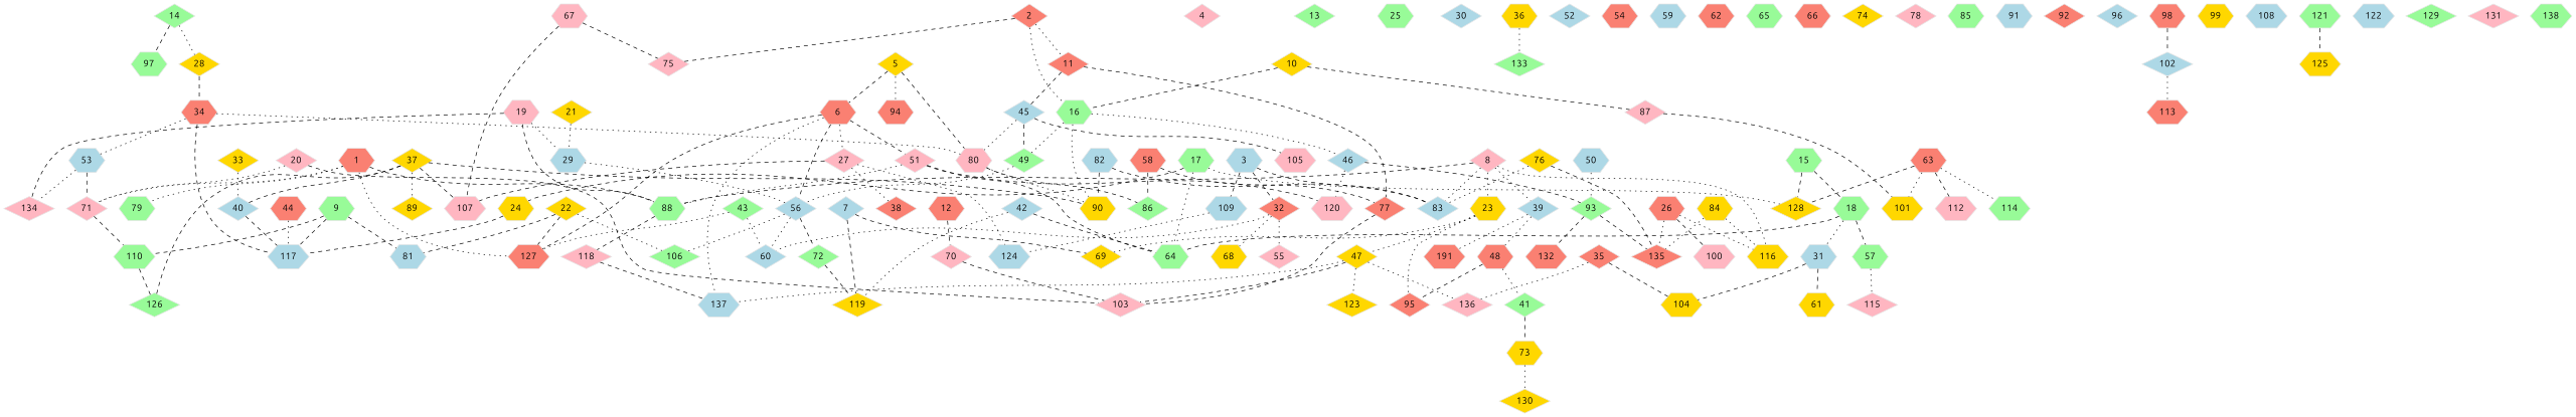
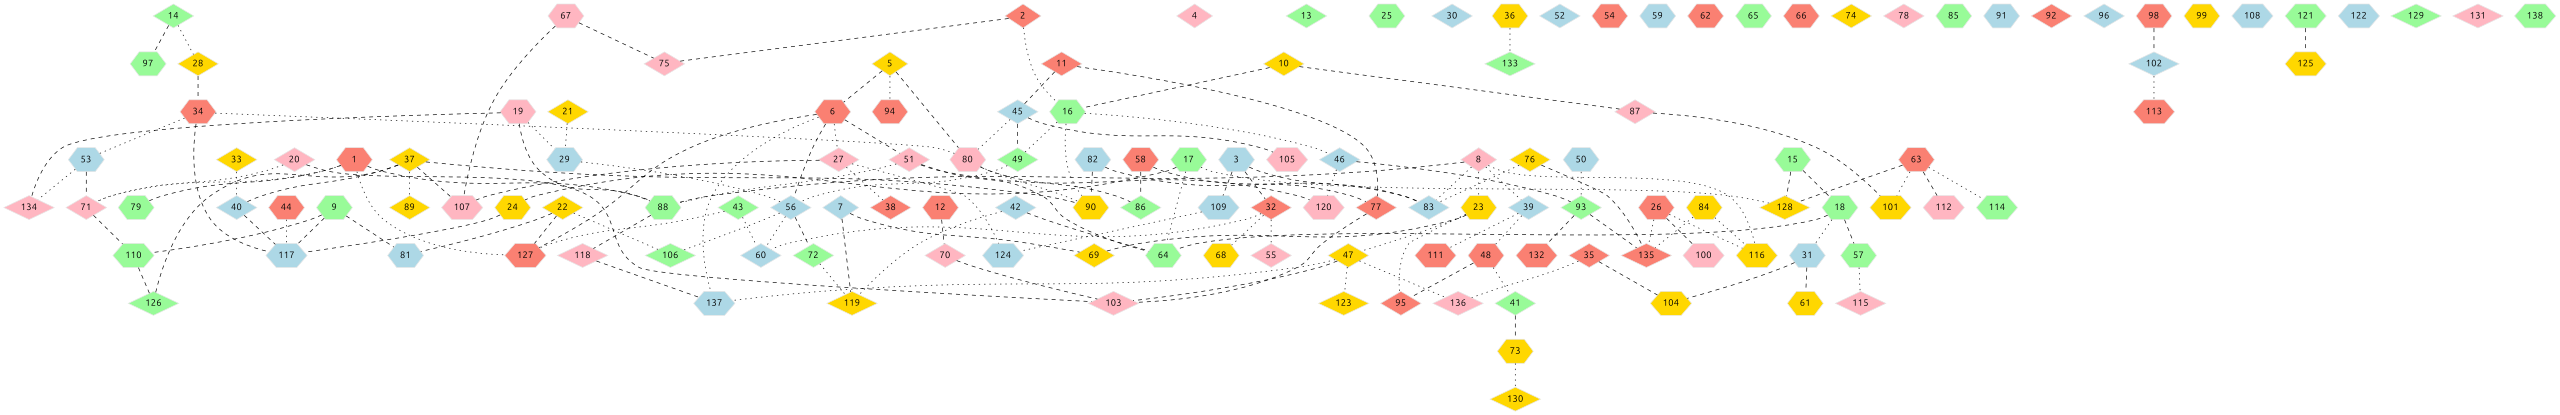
  graph {
    fontname=Ubuntu
    node [color=gray90 fillcolor=palegreen fontname=Ubuntu shape=hexagon style=filled]
    edge [fontname=Ubuntu style=dashed]
    1 [fillcolor=salmon]
    71 [fillcolor=lightpink shape=diamond]
    79
    88
    127 [fillcolor=salmon]
    110
    118 [fillcolor=lightpink shape=diamond]
    2 [fillcolor=salmon shape=diamond]
    11 [fillcolor=salmon shape=diamond]
    16
    75 [fillcolor=lightpink shape=diamond]
    45 [fillcolor=lightblue shape=diamond]
    77 [fillcolor=salmon shape=diamond]
    46 [fillcolor=lightblue shape=diamond]
    49 [shape=diamond]
    90 [fillcolor=gold]
    3 [fillcolor=lightblue]
    32 [fillcolor=salmon shape=diamond]
    83 [fillcolor=lightblue shape=diamond]
    109 [fillcolor=lightblue]
    55 [fillcolor=lightpink shape=diamond]
    60 [fillcolor=lightblue shape=diamond]
    68 [fillcolor=gold]
    124 [fillcolor=lightblue]
    4 [fillcolor=lightpink shape=diamond]
    5 [fillcolor=gold shape=diamond]
    6 [fillcolor=salmon]
    80 [fillcolor=lightpink]
    94 [fillcolor=salmon]
    27 [fillcolor=lightpink shape=diamond]
    51 [fillcolor=lightpink shape=diamond]
    56 [fillcolor=lightblue shape=diamond]
    137 [fillcolor=lightblue]
    86 [shape=diamond]
    38 [fillcolor=salmon shape=diamond]
    107 [fillcolor=lightpink]
    64
    120 [fillcolor=lightpink]
    106 [shape=diamond]
    72 [shape=diamond]
    7 [fillcolor=lightblue shape=diamond]
    69 [fillcolor=gold shape=diamond]
    119 [fillcolor=gold shape=diamond]
    8 [fillcolor=lightpink shape=diamond]
    23 [fillcolor=gold]
    39 [fillcolor=lightblue shape=diamond]
    116 [fillcolor=gold]
    47 [fillcolor=gold shape=diamond]
    95 [fillcolor=salmon shape=diamond]
    48 [fillcolor=salmon]
-   111 [fillcolor=salmon label=191]
+   111 [fillcolor=salmon]
    81 [fillcolor=lightblue]
    9
    117 [fillcolor=lightblue]
    126 [shape=diamond]
    10 [fillcolor=gold shape=diamond]
    87 [fillcolor=lightpink shape=diamond]
    101 [fillcolor=gold]
    105 [fillcolor=lightpink]
    103 [fillcolor=lightpink shape=diamond]
    12 [fillcolor=salmon]
    70 [fillcolor=lightpink shape=diamond]
    13 [shape=diamond]
    14 [shape=diamond]
    28 [fillcolor=gold shape=diamond]
    97
    34 [fillcolor=salmon]
    15
    18
    128 [fillcolor=gold shape=diamond]
    31 [fillcolor=lightblue]
    57
    93 [shape=diamond]
    17
    24 [fillcolor=gold]
    61 [fillcolor=gold]
    104 [fillcolor=gold]
    115 [fillcolor=lightpink shape=diamond]
    19 [fillcolor=lightpink]
    29 [fillcolor=lightblue]
    134 [fillcolor=lightpink shape=diamond]
    20 [fillcolor=lightpink shape=diamond]
    21 [fillcolor=gold shape=diamond]
    22 [fillcolor=gold shape=diamond]
    136 [fillcolor=lightpink shape=diamond]
    123 [fillcolor=gold shape=diamond]
    25
    26 [fillcolor=salmon]
    100 [fillcolor=lightpink]
    135 [fillcolor=salmon shape=diamond]
    53 [fillcolor=lightblue]
    30 [fillcolor=lightblue shape=diamond]
    33 [fillcolor=gold shape=diamond]
    40 [fillcolor=lightblue shape=diamond]
    35 [fillcolor=salmon shape=diamond]
    36 [fillcolor=gold]
    133 [shape=diamond]
    37 [fillcolor=gold shape=diamond]
    89 [fillcolor=gold shape=diamond]
    42 [fillcolor=lightblue shape=diamond]
    41 [shape=diamond]
    73 [fillcolor=gold]
    130 [fillcolor=gold shape=diamond]
    43 [shape=diamond]
    44 [fillcolor=salmon]
    132 [fillcolor=salmon]
    50 [fillcolor=lightblue]
    52 [fillcolor=lightblue shape=diamond]
    54 [fillcolor=salmon]
    58 [fillcolor=salmon]
    59 [fillcolor=lightblue]
    62 [fillcolor=salmon]
    63 [fillcolor=salmon]
    112 [fillcolor=lightpink]
    114
    65
    66 [fillcolor=salmon]
    67 [fillcolor=lightpink]
    74 [fillcolor=gold shape=diamond]
    76 [fillcolor=gold shape=diamond]
    78 [fillcolor=lightpink shape=diamond]
    82 [fillcolor=lightblue]
    84 [fillcolor=gold]
    85
    91 [fillcolor=lightblue]
    92 [fillcolor=salmon shape=diamond]
    96 [fillcolor=lightblue shape=diamond]
    98 [fillcolor=salmon]
    102 [fillcolor=lightblue shape=diamond]
    113 [fillcolor=salmon]
    99 [fillcolor=gold]
    108 [fillcolor=lightblue]
    125 [fillcolor=gold]
    121
    122 [fillcolor=lightblue]
    129 [shape=diamond]
    131 [fillcolor=lightpink shape=diamond]
    138
    1 -- 71 [style=dotted]
-   1 -- 79 [style=dotted]
+   1 -- 79
    1 -- 88
    1 -- 127 [style=dotted]
    71 -- 110
    88 -- 118
    110 -- 126
    118 -- 137
-   2 -- 11 [style=dotted]
    2 -- 16 [style=dotted]
    2 -- 75
    11 -- 45
    11 -- 77
    16 -- 46 [style=dotted]
    16 -- 49 [style=dotted]
    16 -- 90 [style=dotted]
    45 -- 49
    45 -- 80 [style=dotted]
    45 -- 105
    77 -- 103
    46 -- 120 [style=dotted]
    46 -- 93
    49 -- 56 [style=dotted]
    3 -- 32
    3 -- 83
    3 -- 109
    32 -- 55 [style=dotted]
    32 -- 60 [style=dotted]
    32 -- 68 [style=dotted]
    109 -- 124 [style=dotted]
    5 -- 6
    5 -- 80
    5 -- 94 [style=dotted]
    6 -- 127
    6 -- 27 [style=dotted]
    6 -- 51
    6 -- 56
    6 -- 137 [style=dotted]
    80 -- 90 [style=dotted]
    80 -- 86
    27 -- 124 [style=dotted]
    27 -- 38 [style=dotted]
    27 -- 107
    51 -- 88 [style=dotted]
    51 -- 64
    51 -- 120
    56 -- 60 [style=dotted]
    56 -- 106 [style=dotted]
    56 -- 72
-   72 -- 119
+   72 -- 119 [style=dotted]
    7 -- 69
    7 -- 119
    8 -- 88
    8 -- 83 [style=dotted]
    8 -- 23 [style=dotted]
    8 -- 39 [style=dotted]
    8 -- 116 [style=dotted]
-   23 -- 69 [style=dotted]
+   23 -- 69
    23 -- 47 [style=dotted]
    23 -- 95 [style=dotted]
    39 -- 48 [style=dotted]
    39 -- 111 [style=dotted]
    47 -- 137 [style=dotted]
    47 -- 103
    47 -- 136 [style=dotted]
    47 -- 123 [style=dotted]
    48 -- 95
    48 -- 41 [style=dotted]
    9 -- 110
    9 -- 81
    9 -- 117
    10 -- 16
    10 -- 87
    87 -- 101
    12 -- 70
    70 -- 103
    14 -- 28 [style=dotted]
    14 -- 97
    28 -- 34
    34 -- 80 [style=dotted]
    34 -- 117
    34 -- 53 [style=dotted]
    15 -- 18
    15 -- 128
    18 -- 64
    18 -- 31 [style=dotted]
    18 -- 57
    31 -- 61
    31 -- 104
    57 -- 115 [style=dotted]
    93 -- 135
    93 -- 132
    17 -- 64 [style=dotted]
    17 -- 128 [style=dotted]
    17 -- 24
    24 -- 117
    19 -- 88
    19 -- 29 [style=dotted]
    19 -- 134
    29 -- 56 [style=dotted]
    20 -- 71 [style=dotted]
    20 -- 103
    21 -- 29 [style=dotted]
    22 -- 127
    22 -- 106 [style=dotted]
    22 -- 81
    26 -- 116 [style=dotted]
    26 -- 100
    26 -- 135 [style=dotted]
    53 -- 71
    53 -- 134 [style=dotted]
    33 -- 40 [style=dotted]
    40 -- 117
    35 -- 104
    35 -- 136 [style=dotted]
    36 -- 133 [style=dotted]
    37 -- 90
    37 -- 107
    37 -- 126
    37 -- 40
    37 -- 89 [style=dotted]
    42 -- 64
    42 -- 119 [style=dotted]
    41 -- 73
    73 -- 130 [style=dotted]
    43 -- 127 [style=dotted]
    43 -- 60 [style=dotted]
    44 -- 117 [style=dotted]
    50 -- 93 [style=dotted]
    58 -- 77
    58 -- 86
    63 -- 101 [style=dotted]
    63 -- 128
    63 -- 112
    63 -- 114 [style=dotted]
    67 -- 75
    67 -- 107
    76 -- 83 [style=dotted]
    76 -- 135
    82 -- 90
    82 -- 83
    84 -- 116 [style=dotted]
    84 -- 135 [style=dotted]
    98 -- 102
    102 -- 113 [style=dotted]
    121 -- 125
  }
